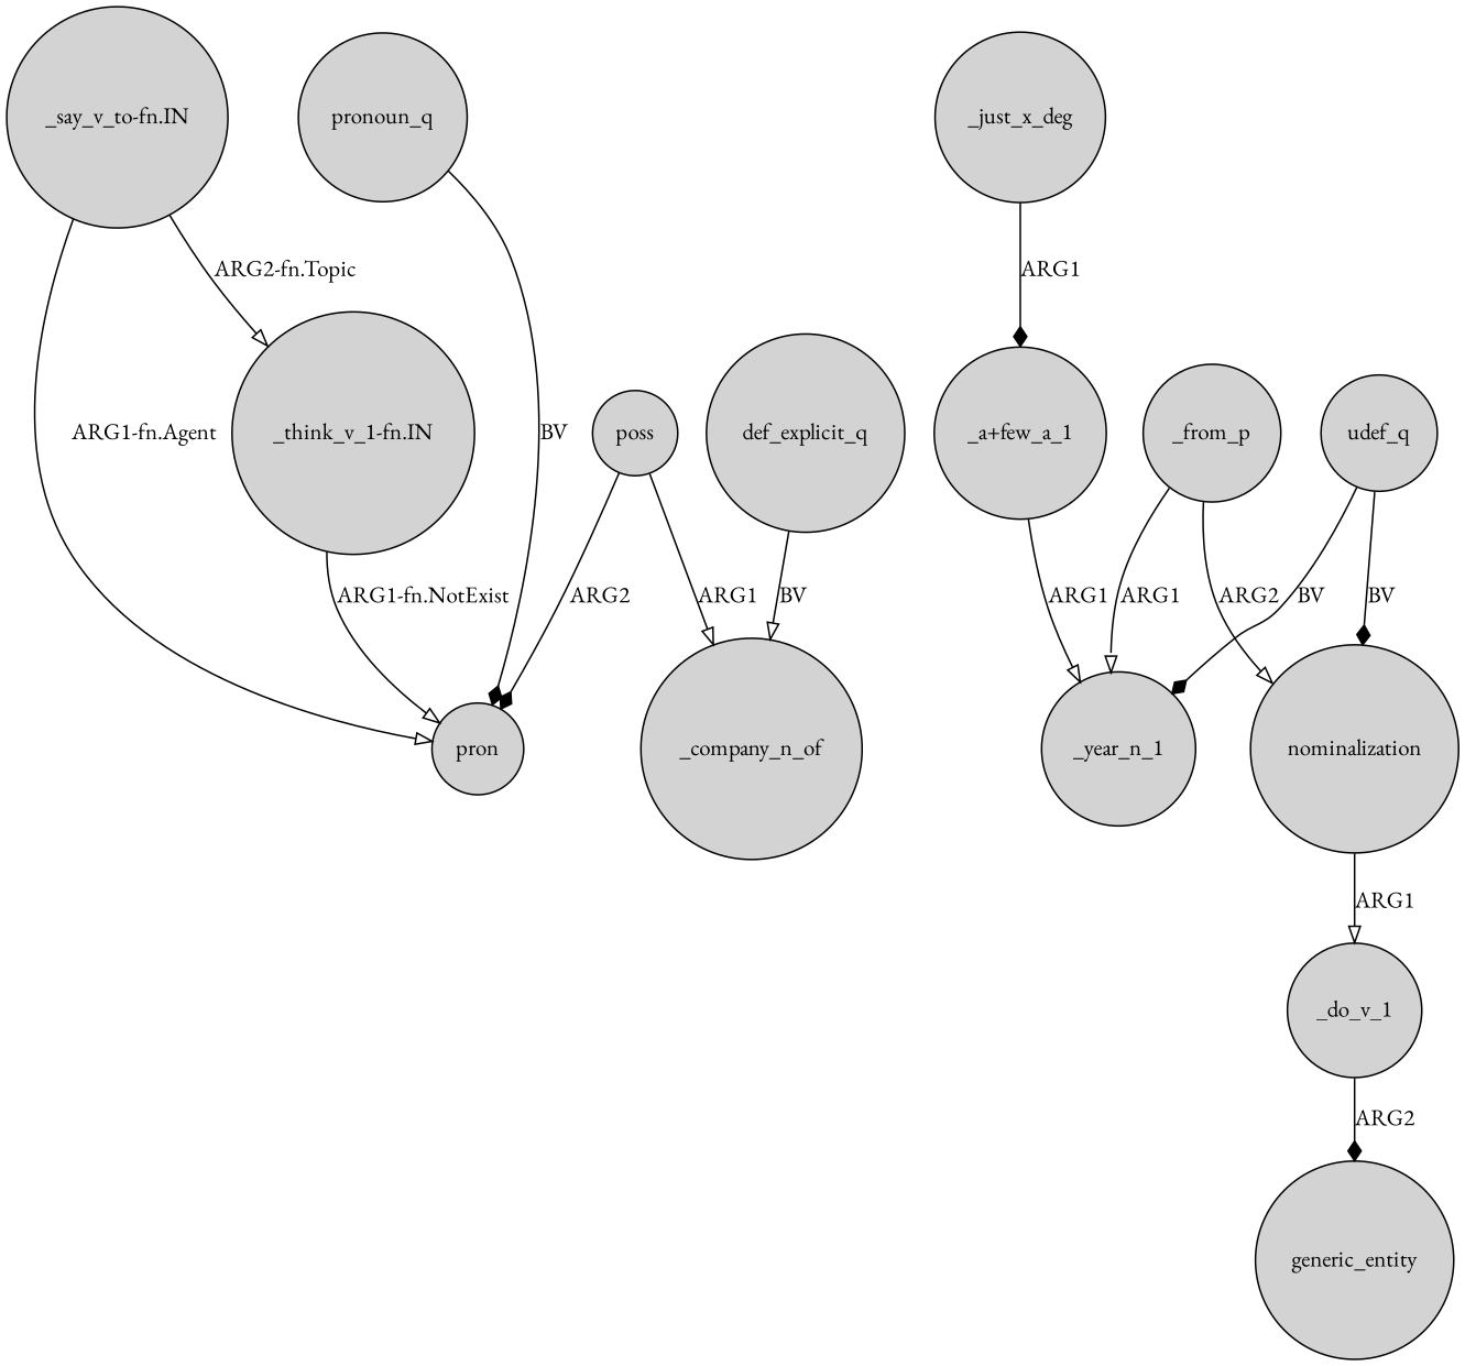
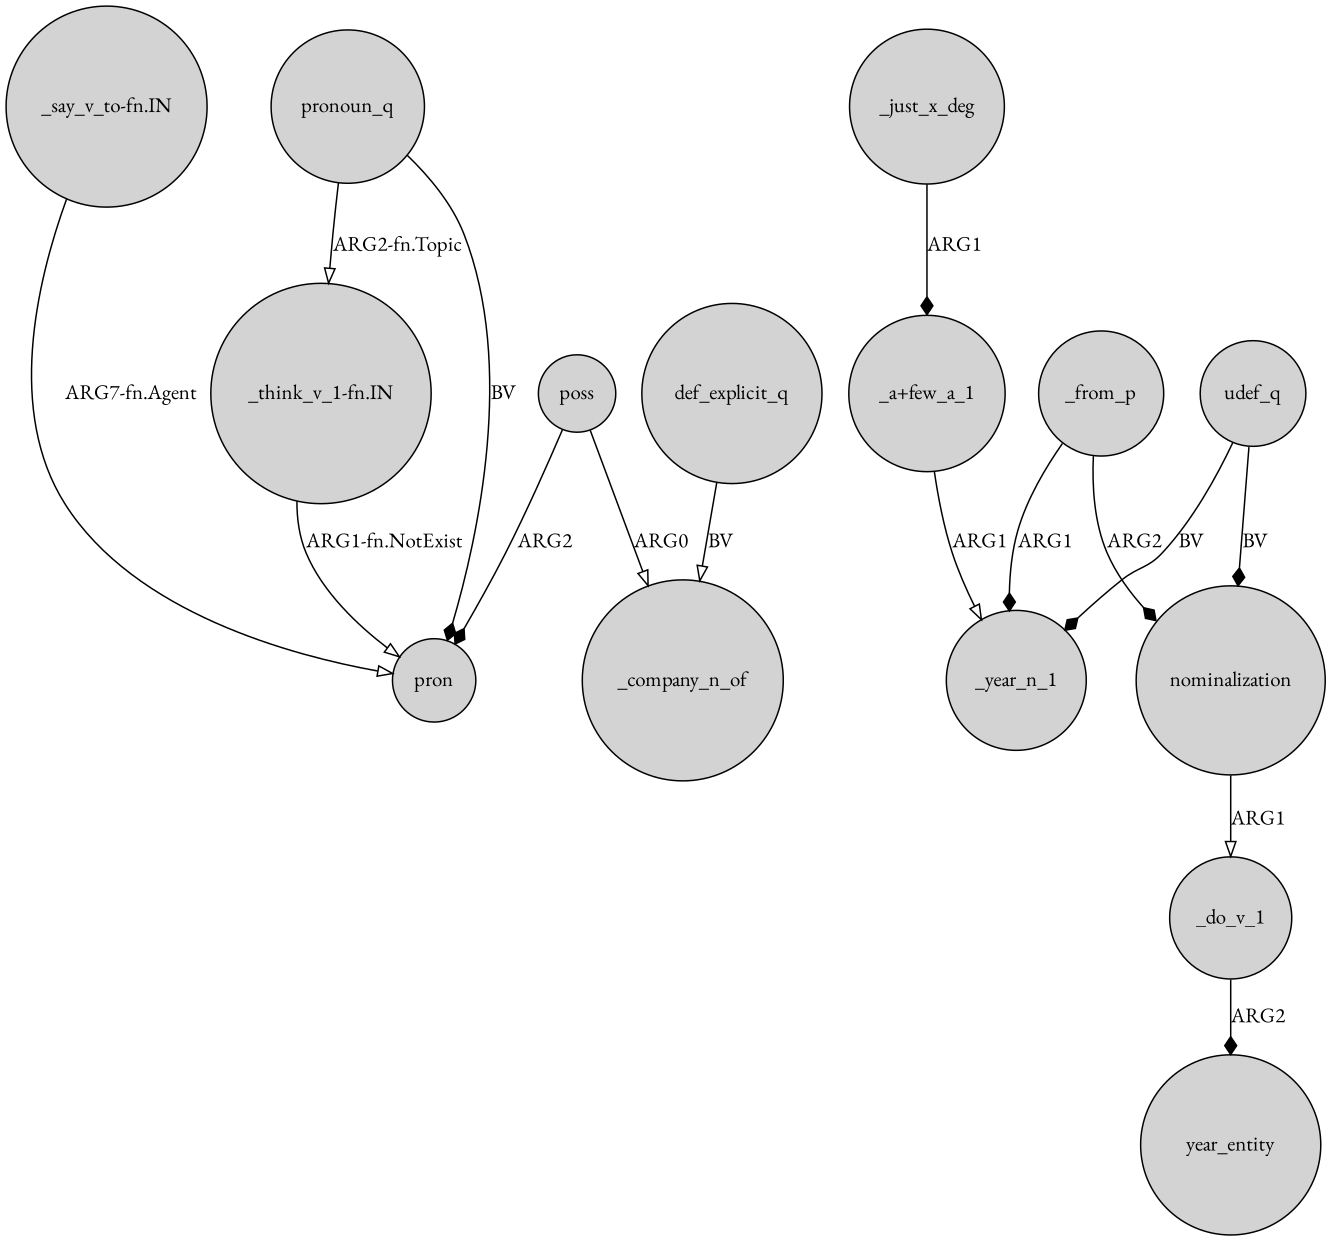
  digraph {
    fontname="EB Garamond"
    node [fontname="EB Garamond" shape=circle style=filled]
    edge [arrowhead=onormal fontname="EB Garamond"]
    poss
    pron
    _company_n_of
    "_think_v_1-fn.IN"
    _just_x_deg
    "_a+few_a_1"
    _year_n_1
    nominalization
    _do_v_1
-   generic_entity
+   generic_entity [label=year_entity]
    "_say_v_to-fn.IN"
    def_explicit_q
    pronoun_q
    udef_q
    _from_p
    poss -> pron [arrowhead=diamond label=ARG2]
-   poss -> _company_n_of [label=ARG1]
+   poss -> _company_n_of [label=ARG0]
    "_think_v_1-fn.IN" -> pron [label="ARG1-fn.NotExist"]
    _just_x_deg -> "_a+few_a_1" [arrowhead=diamond label=ARG1]
    "_a+few_a_1" -> _year_n_1 [label=ARG1]
    nominalization -> _do_v_1 [label=ARG1]
    _do_v_1 -> generic_entity [arrowhead=diamond label=ARG2]
-   "_say_v_to-fn.IN" -> pron [label="ARG1-fn.Agent"]
-   "_say_v_to-fn.IN" -> "_think_v_1-fn.IN" [label="ARG2-fn.Topic"]
+   "_say_v_to-fn.IN" -> pron [label="ARG7-fn.Agent"]
+   pronoun_q -> "_think_v_1-fn.IN" [label="ARG2-fn.Topic"]
    def_explicit_q -> _company_n_of [label=BV]
    pronoun_q -> pron [arrowhead=diamond label=BV]
    udef_q -> _year_n_1 [arrowhead=diamond label=BV]
    udef_q -> nominalization [arrowhead=diamond label=BV]
-   _from_p -> _year_n_1 [label=ARG1]
-   _from_p -> nominalization [label=ARG2]
+   _from_p -> _year_n_1 [arrowhead=diamond label=ARG1]
+   _from_p -> nominalization [arrowhead=diamond label=ARG2]
  }
